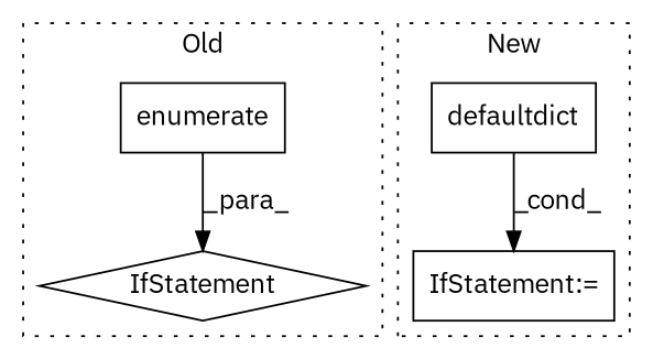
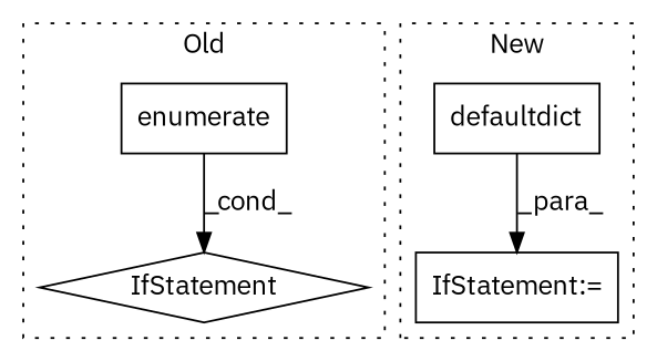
  digraph {
    fontname="IBM Plex Sans"
    node [a=32 fontname="IBM Plex Sans" shape=box]
    edge [fontname="IBM Plex Sans"]
    n1 [l="10,1" label=enumerate s="3060,3084"]
    n2 [a=25 l="4,2" label=IfStatement s="3159,3182" shape=diamond]
    n3 [l="12,1" label=defaultdict s="5318,5337"]
    n4 [a=7 l=1 label="IfStatement:=" s=5305]
    subgraph cluster_1 {
      label=Old
      style=dotted
      n1
      n2
    }
    subgraph cluster_2 {
      label=New
      style=dotted
      n3
      n4
    }
-   n1 -> n2 [label=_para_]
-   n3 -> n4 [label=_cond_]
+   n1 -> n2 [label=_cond_]
+   n3 -> n4 [label=_para_]
  }
